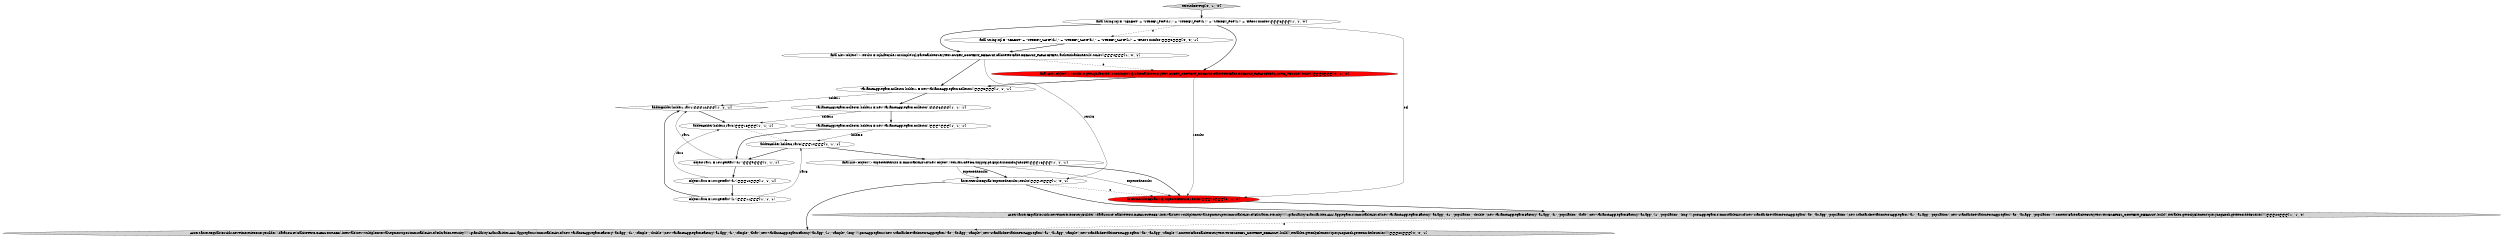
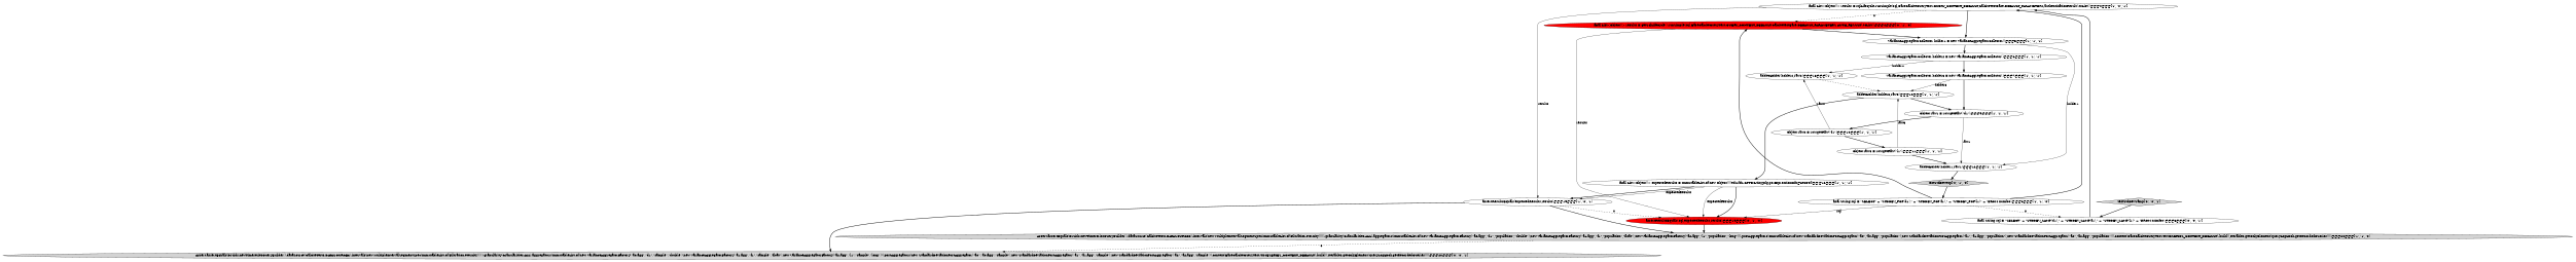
  digraph {
    fontname="DejaVu Serif"
    node [fillcolor=white fontname="DejaVu Serif" shape=ellipse style=filled]
    edge [fontname="DejaVu Serif" style=bold]
    n1 [fillcolor=red label="assertResultsEquals(sql,expectedResults,results)@@@19@@@['0', '1', '0']"]
    n2 [fillcolor=lightgray label="Assert.assertEquals(Druids.newTimeseriesQueryBuilder().dataSource(CalciteTests.DATASOURCE3).intervals(new MultipleIntervalSegmentSpec(ImmutableList.of(Filtration.eternity()))).granularity(Granularities.ALL).aggregators(ImmutableList.of(new VarianceAggregatorFactory(\"a0:agg\",\"d1\",\"population\",\"double\"),new VarianceAggregatorFactory(\"a1:agg\",\"f1\",\"population\",\"float\"),new VarianceAggregatorFactory(\"a2:agg\",\"l1\",\"population\",\"long\"))).postAggregators(ImmutableList.of(new StandardDeviationPostAggregator(\"a0\",\"a0:agg\",\"population\"),new StandardDeviationPostAggregator(\"a1\",\"a1:agg\",\"population\"),new StandardDeviationPostAggregator(\"a2\",\"a2:agg\",\"population\"))).context(BaseCalciteQueryTest.TIMESERIES_CONTEXT_DEFAULT).build(),Iterables.getOnlyElement(queryLogHook.getRecordedQueries()))@@@20@@@['1', '1', '0']"]
    n3 [fillcolor=lightgray label="Assert.assertEquals(Druids.newTimeseriesQueryBuilder().dataSource(CalciteTests.DATASOURCE3).intervals(new MultipleIntervalSegmentSpec(ImmutableList.of(Filtration.eternity()))).granularity(Granularities.ALL).aggregators(ImmutableList.of(new VarianceAggregatorFactory(\"a0:agg\",\"d1\",\"sample\",\"double\"),new VarianceAggregatorFactory(\"a1:agg\",\"f1\",\"sample\",\"float\"),new VarianceAggregatorFactory(\"a2:agg\",\"l1\",\"sample\",\"long\"))).postAggregators(new StandardDeviationPostAggregator(\"a0\",\"a0:agg\",\"sample\"),new StandardDeviationPostAggregator(\"a1\",\"a1:agg\",\"sample\"),new StandardDeviationPostAggregator(\"a2\",\"a2:agg\",\"sample\")).context(BaseCalciteQueryTest.TIMESERIES_CONTEXT_DEFAULT).build(),Iterables.getOnlyElement(queryLogHook.getRecordedQueries()))@@@20@@@['0', '0', '1']"]
    n4 [label="final String sql = \"SELECT\" + \"STDDEV_POP(d1),\" + \"STDDEV_POP(f1),\" + \"STDDEV_POP(l1)\" + \"FROM numfoo\"@@@3@@@['1', '1', '0']"]
    n5 [fillcolor=red label="final List<Object((> results = getSqlLifecycle().runSimple(sql,BaseCalciteQueryTest.QUERY_CONTEXT_DEFAULT,CalciteTestBase.DEFAULT_PARAMETERS,AUTH_RESULT).toList()@@@4@@@['0', '1', '0']"]
    n6 [label="final List<Object((> results = sqlLifecycle.runSimple(sql,BaseCalciteQueryTest.QUERY_CONTEXT_DEFAULT,CalciteTestBase.DEFAULT_PARAMETERS,authenticationResult).toList()@@@4@@@['1', '0', '1']"]
    n7 [label="final String sql = \"SELECT\" + \"STDDEV_SAMP(d1),\" + \"STDDEV_SAMP(f1),\" + \"STDDEV_SAMP(l1)\" + \"FROM numfoo\"@@@3@@@['0', '0', '1']"]
    n8 [label="addToHolder(holder2,raw2)@@@13@@@['1', '1', '1']"]
    n9 [label="addToHolder(holder3,raw3)@@@14@@@['1', '1', '1']"]
    n10 [label="Object raw1 = row.getRaw(\"d1\")@@@9@@@['1', '1', '1']"]
    n11 [label="final List<Object((> expectedResults = ImmutableList.of(new Object((((edu.fdu.CPPDG.tinypdg.pe.ExpressionInfo@8e259f)@@@16@@@['1', '1', '1']"]
    n12 [label="VarianceAggregatorCollector holder1 = new VarianceAggregatorCollector()@@@5@@@['1', '1', '1']"]
-   n13 [label="addToHolder(holder1,raw1)@@@12@@@['1', '1', '1']" shape=diamond]
+   n13 [label="addToHolder(holder1,raw1)@@@12@@@['1', '1', '1']"]
    n14 [label="VarianceAggregatorCollector holder2 = new VarianceAggregatorCollector()@@@6@@@['1', '1', '1']"]
    n15 [label="assertResultsEquals(expectedResults,results)@@@19@@@['1', '0', '1']"]
+   n16 [fillcolor=lightgray label="testStdDevSamp['0', '0', '1']" shape=diamond]
    n17 [label="Object raw2 = row.getRaw(\"f1\")@@@10@@@['1', '1', '1']"]
    n18 [label="Object raw3 = row.getRaw(\"l1\")@@@11@@@['1', '1', '1']"]
    n19 [fillcolor=lightgray label="testStdDevPop['0', '1', '0']" shape=diamond]
    n20 [label="VarianceAggregatorCollector holder3 = new VarianceAggregatorCollector()@@@7@@@['1', '1', '1']"]
    n1 -> n2
    n2 -> n3 [label=0 style=dashed]
    n4 -> n1 [label=sql style=solid]
    n4 -> n5
    n4 -> n6
    n4 -> n7 [label=0 style=dashed]
    n5 -> n1 [label=results style=solid]
    n5 -> n12
    n6 -> n5 [label=0 style=dashed]
    n6 -> n12
    n6 -> n15 [label=results style=solid]
    n7 -> n6
    n8 -> n9 [style=dashed]
    n9 -> n10
    n9 -> n11
    n10 -> n13 [label=raw1 style=solid]
    n10 -> n17
    n11 -> n1 [label=expectedResults style=solid]
    n11 -> n1
    n11 -> n15
    n11 -> n15 [label=expectedResults style=solid]
    n12 -> n13 [label=holder1 style=solid]
    n12 -> n14
-   n13 -> n8
+   n13 -> n19
    n14 -> n8 [label=holder2 style=solid]
    n14 -> n20
    n15 -> n1 [label=0 style=dashed]
    n15 -> n2
    n15 -> n3
+   n16 -> n7
    n17 -> n8 [label=raw2 style=solid]
    n17 -> n18
    n18 -> n9 [label=raw3 style=solid]
    n18 -> n13
    n19 -> n4
    n20 -> n9 [label=holder3 style=solid]
    n20 -> n10
  }
